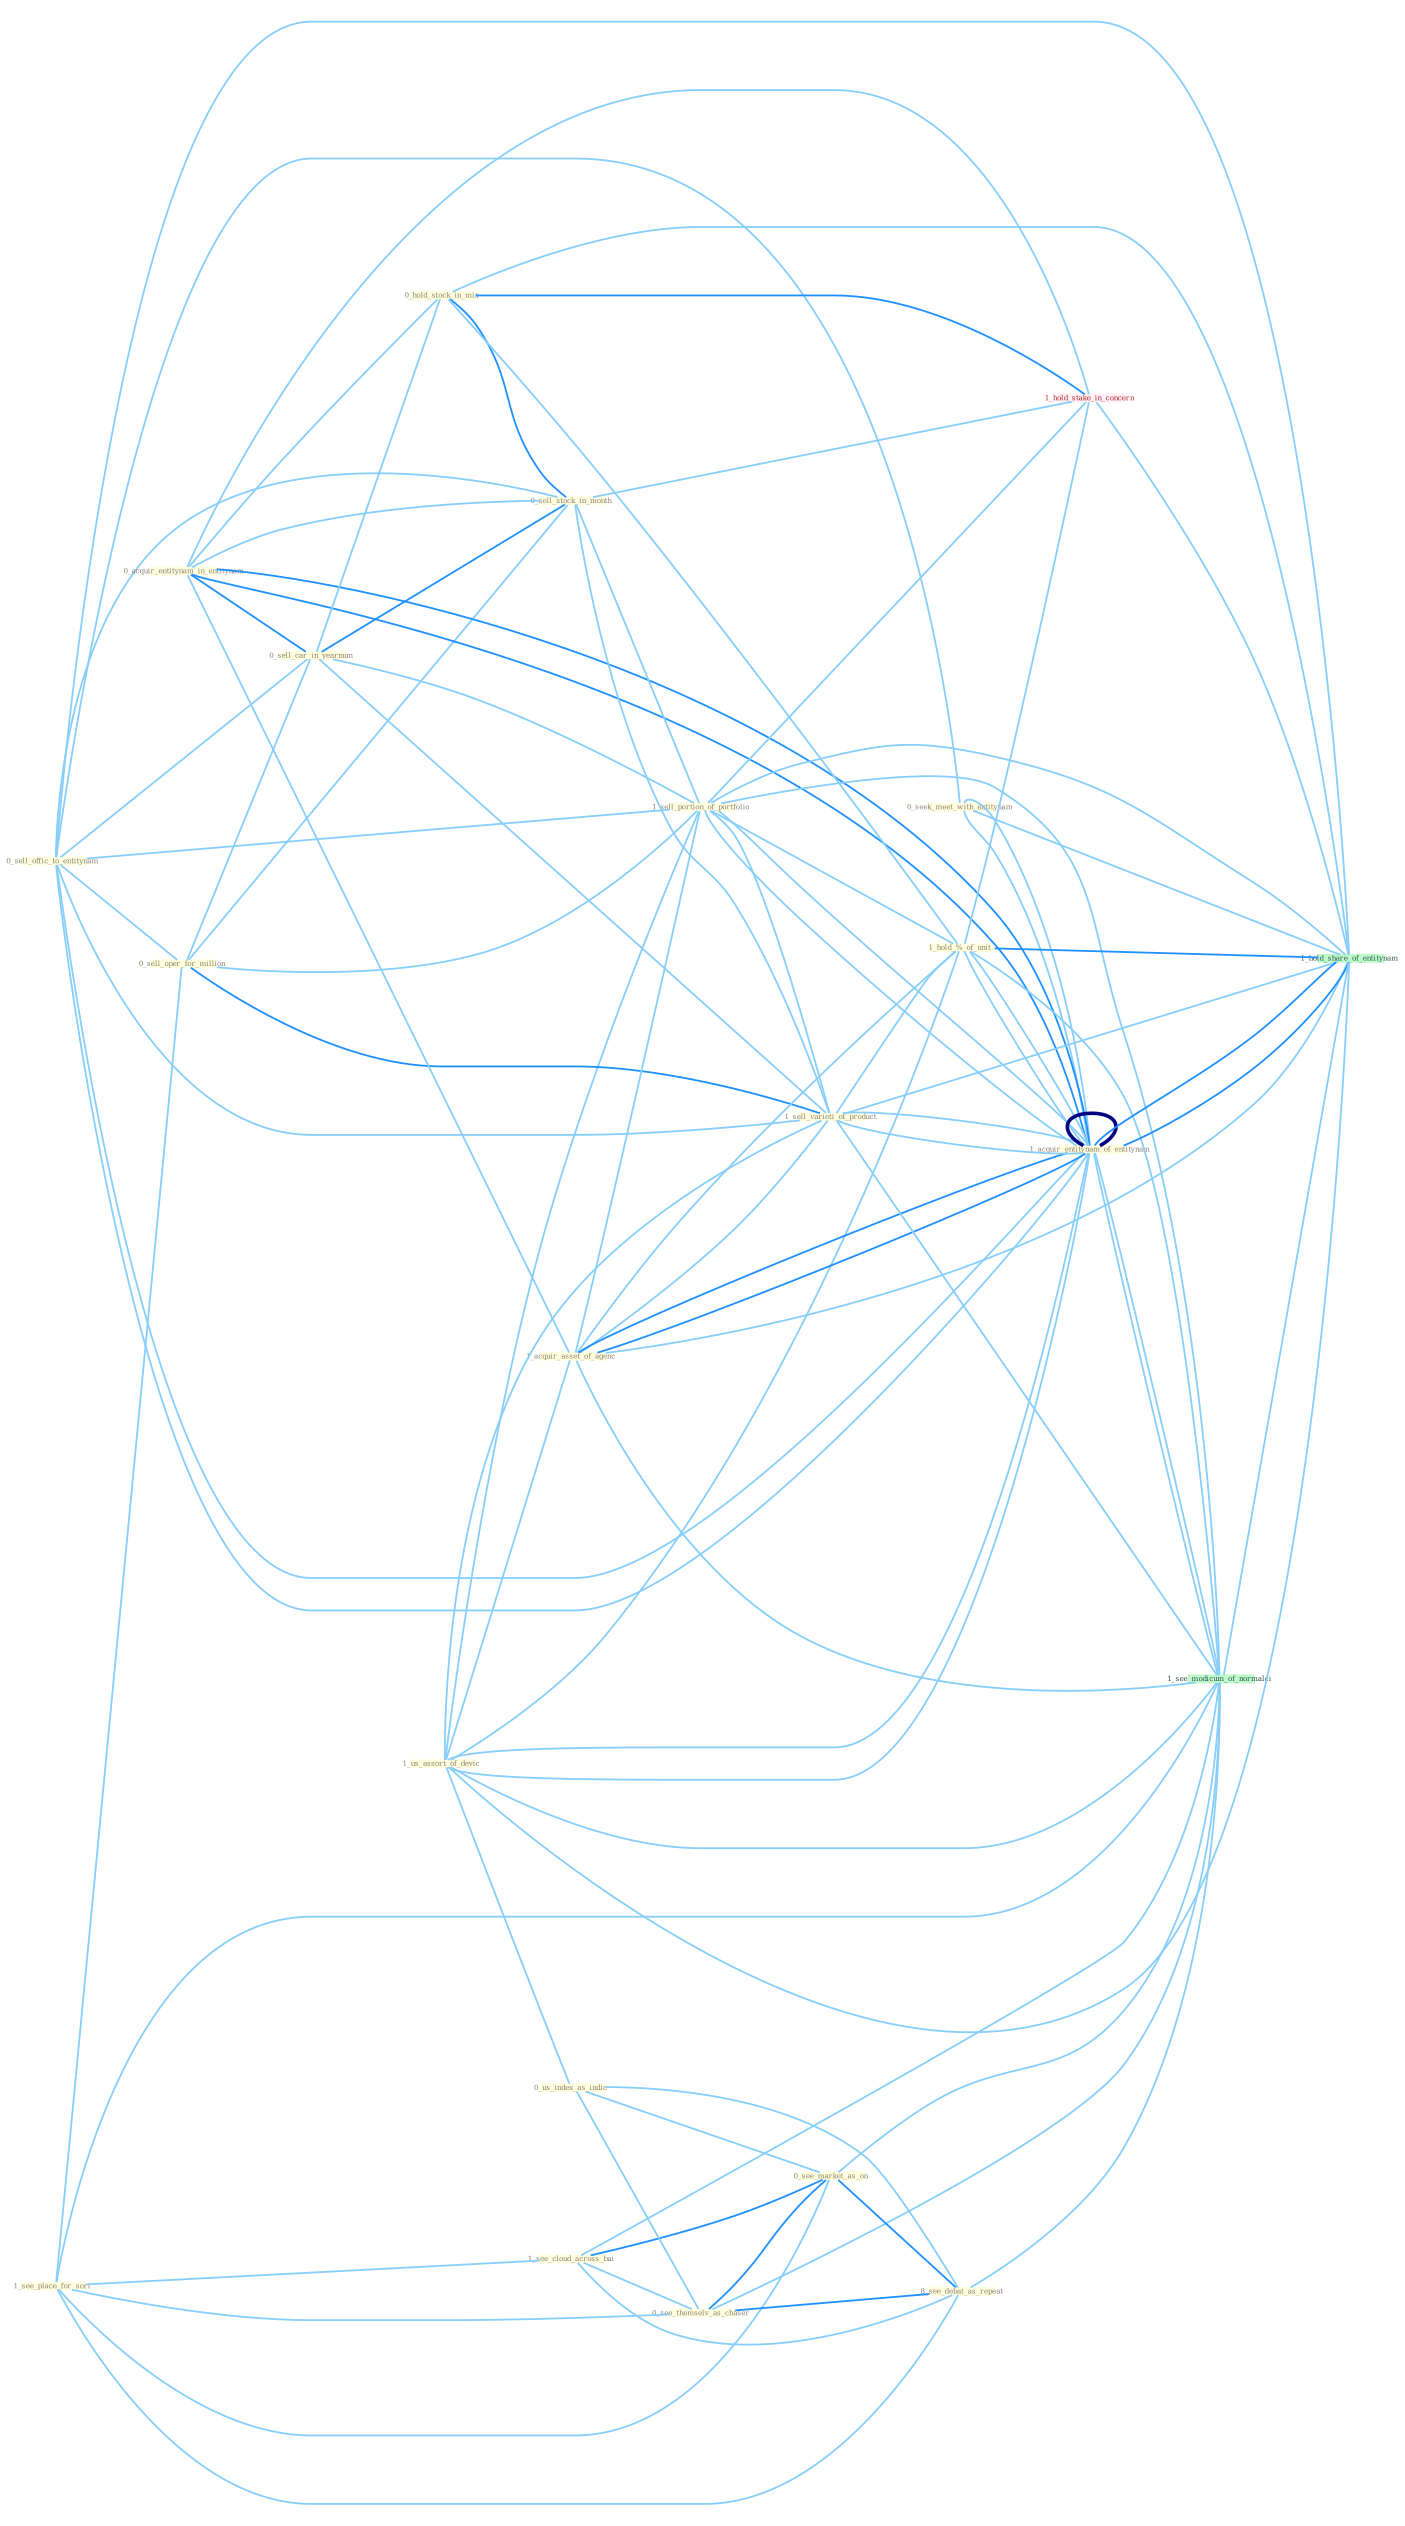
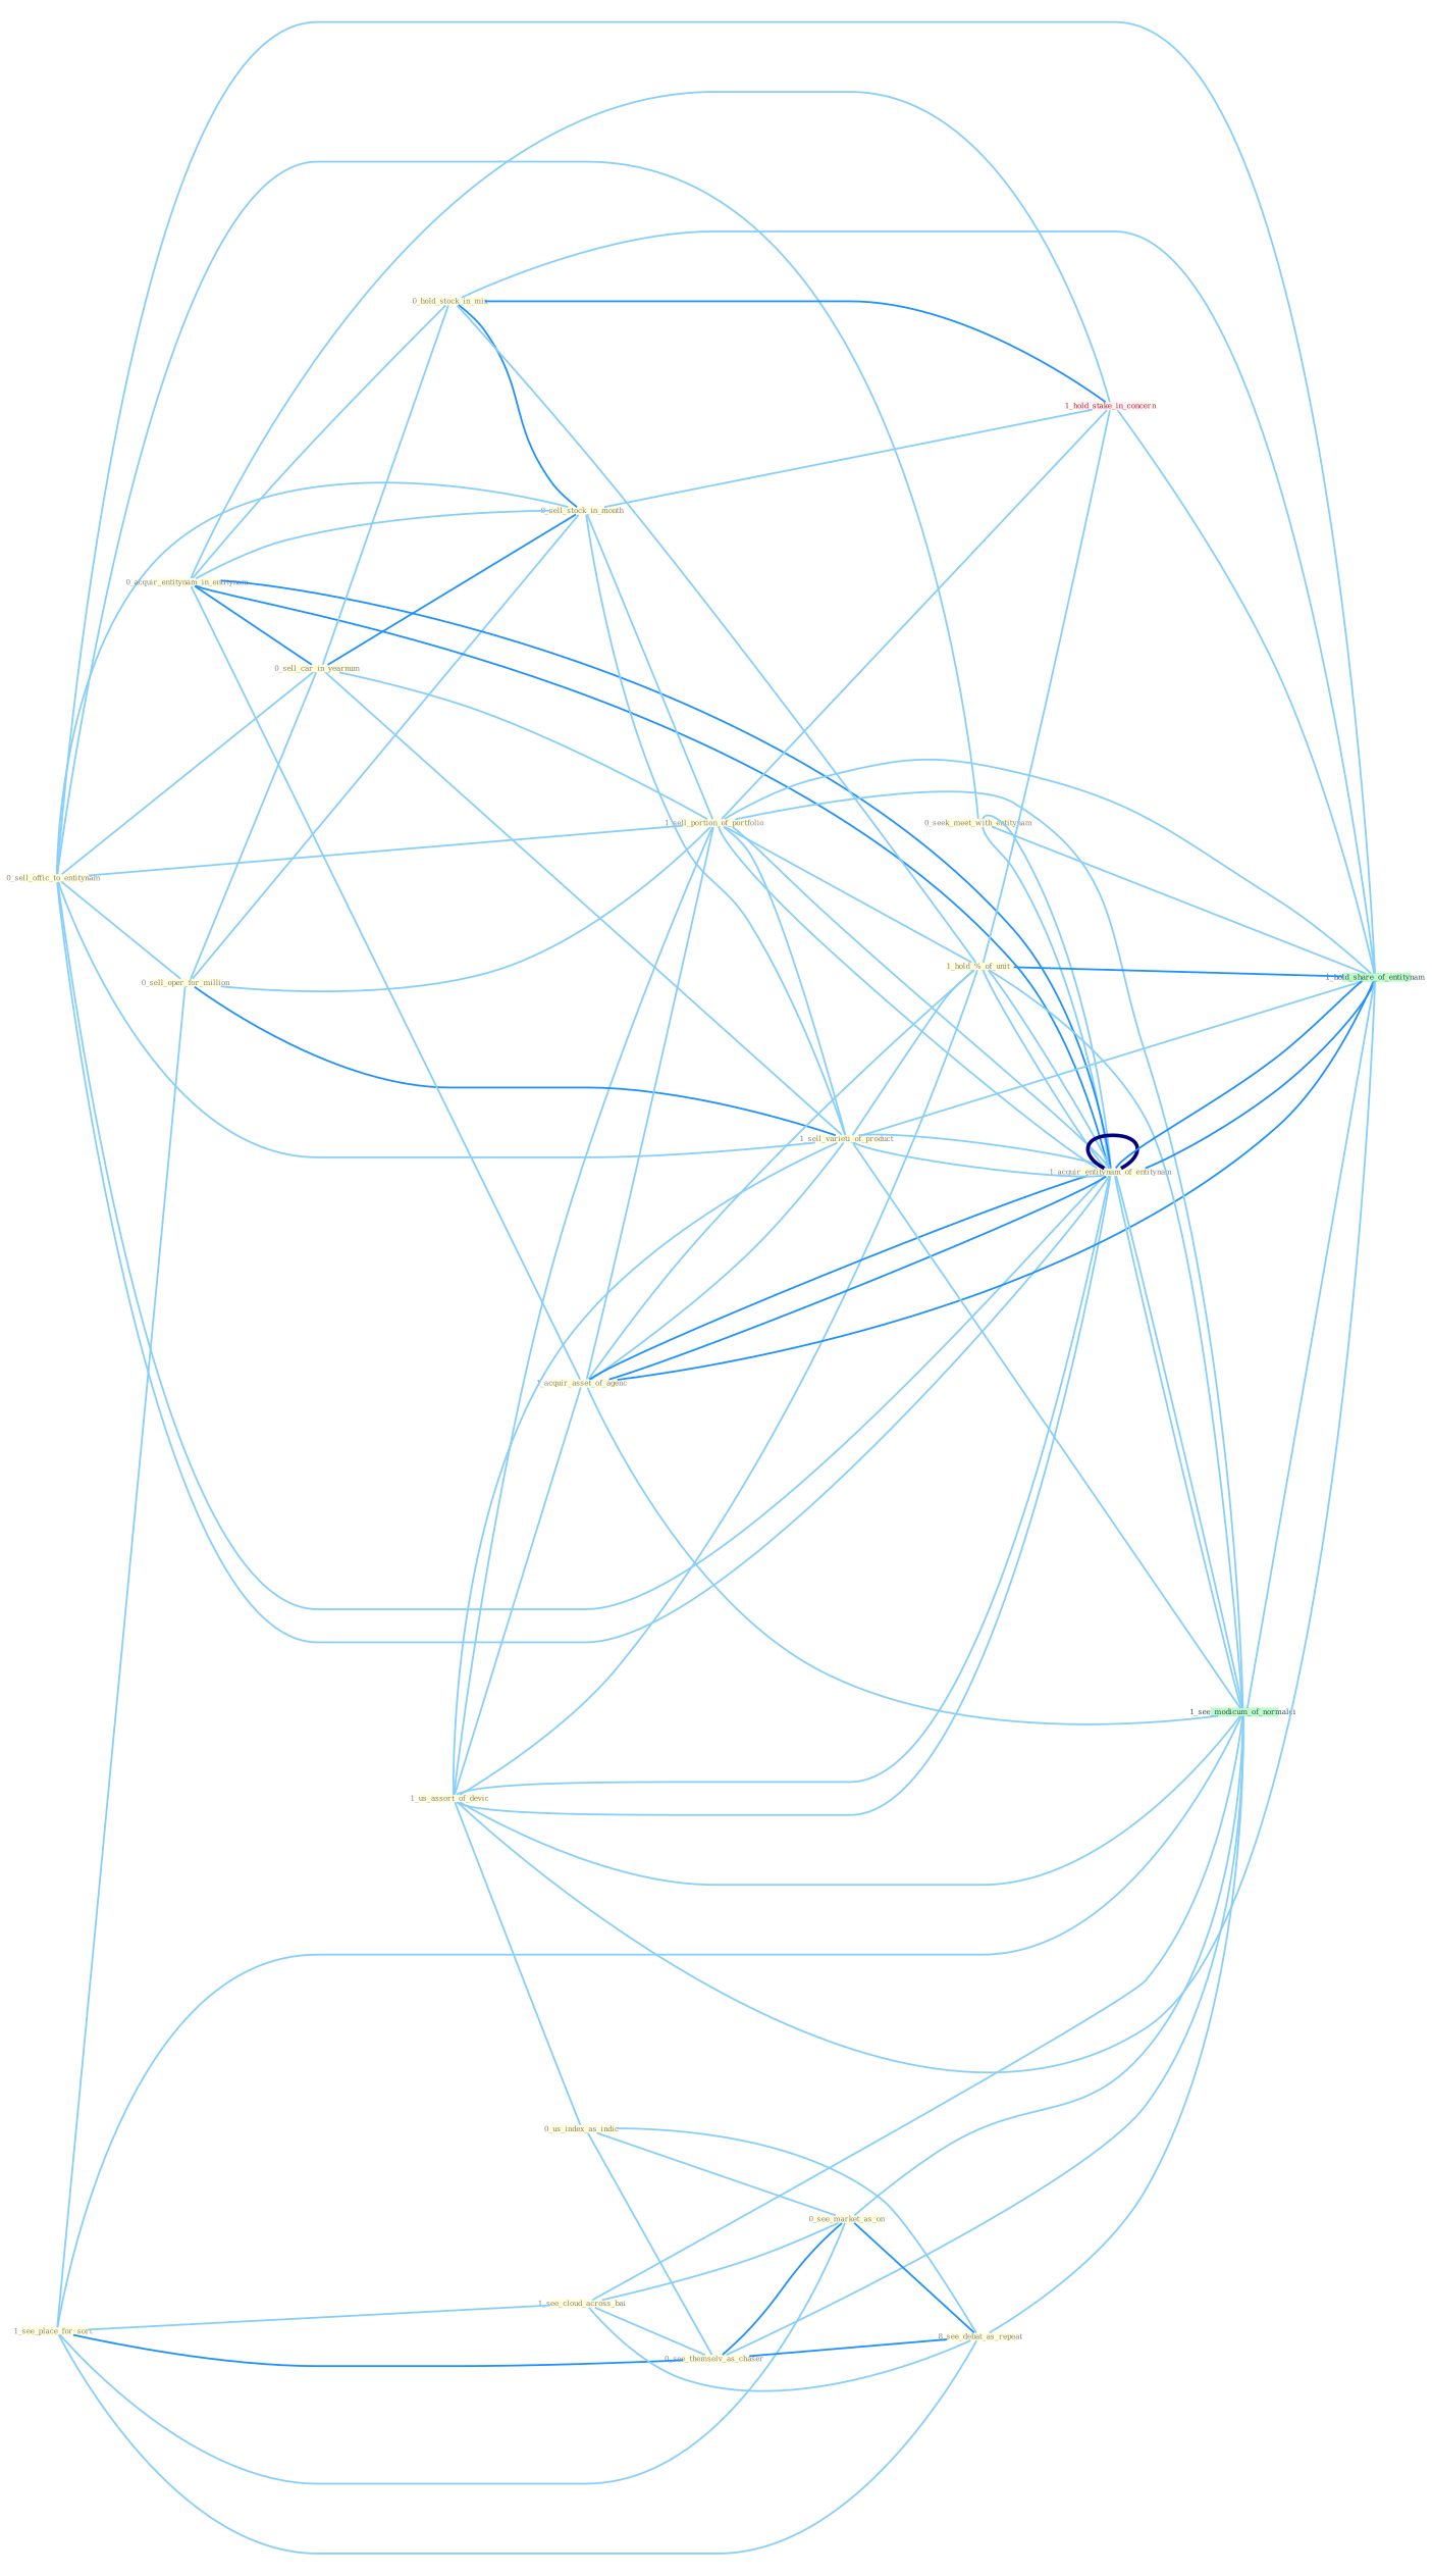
  graph {
    rankdir=LR
    node [color="#ffffe0" fixedsize=true fontcolor="#8b7d6b" fontsize=4 shape=polygon style=filled]
    edge [color="#87cefa" w=1]
    "1_see_place_for_sort " [height=.06 width=.5]
    "0_sell_offic_to_entitynam " [height=.06 width=.5]
    "1_us_assort_of_devic " [height=.06 width=.5]
    "0_sell_oper_for_million " [height=.06 width=.5]
    "1_see_cloud_across_bai " [height=.06 width=.5]
    "0_seek_meet_with_entitynam " [height=.06 width=.5]
    "0_us_index_as_indic " [height=.06 width=.5]
    n8 [height=.06 label="0_acquir_entitynam_in_entitynam" width=.5]
    "0_sell_car_in_yearnum " [height=.06 width=.5]
    "0_hold_stock_in_mix " [height=.06 width=.5]
    "0_sell_stock_in_month " [height=.06 width=.5]
    "0_see_themselv_as_chaser " [height=.06 width=.5]
    "1_acquir_asset_of_agenc " [height=.06 width=.5]
    "1_sell_portion_of_portfolio " [height=.06 width=.5]
    "1_sell_varieti_of_product " [height=.06 width=.5]
    "1_hold_%_of_unit " [height=.06 width=.5]
    "0_see_market_as_on " [height=.06 width=.5]
    "1_acquir_entitynam_of_entitynam " [height=.06 width=.5]
    n19 [height=.06 label="8_see_debat_as_repeat" width=.5]
    "1_hold_stake_in_concern " [color="#fff0f5" fontcolor="#b22222" height=.06 width=.5]
    "1_see_modicum_of_normalci " [color="#BDFCC9" fontcolor="#2f4f4f" height=.06 width=.5]
    "1_hold_share_of_entitynam " [color="#BDFCC9" fontcolor="#2f4f4f" height=.06 width=.5]
    subgraph sub_1 {
      "1_see_place_for_sort "
      "0_sell_offic_to_entitynam "
      "1_us_assort_of_devic "
      "0_sell_oper_for_million "
      "1_see_cloud_across_bai "
      "0_seek_meet_with_entitynam "
      "0_us_index_as_indic "
      n8
      "0_sell_car_in_yearnum "
      "0_hold_stock_in_mix "
      "0_sell_stock_in_month "
      "0_see_themselv_as_chaser "
      "1_acquir_asset_of_agenc "
      "1_sell_portion_of_portfolio "
      "1_sell_varieti_of_product "
      "1_hold_%_of_unit "
      "0_see_market_as_on "
      "1_acquir_entitynam_of_entitynam "
      n19
    }
    subgraph sub_2 {
      "1_hold_stake_in_concern "
    }
    "1_see_place_for_sort " -- "0_sell_oper_for_million "
    "1_see_place_for_sort " -- "1_see_cloud_across_bai "
-   "1_see_place_for_sort " -- "0_see_themselv_as_chaser "
+   "1_see_place_for_sort " -- "0_see_themselv_as_chaser " [color="#1e90ff"]
    "1_see_place_for_sort " -- "0_see_market_as_on "
    "1_see_place_for_sort " -- n19
    "1_see_place_for_sort " -- "1_see_modicum_of_normalci "
    "0_sell_offic_to_entitynam " -- "0_sell_oper_for_million "
    "0_sell_offic_to_entitynam " -- "0_seek_meet_with_entitynam "
    "0_sell_offic_to_entitynam " -- "0_sell_car_in_yearnum "
    "0_sell_offic_to_entitynam " -- "0_sell_stock_in_month "
    "0_sell_offic_to_entitynam " -- "1_sell_portion_of_portfolio "
    "0_sell_offic_to_entitynam " -- "1_sell_varieti_of_product "
    "0_sell_offic_to_entitynam " -- "1_acquir_entitynam_of_entitynam "
    "0_sell_offic_to_entitynam " -- "1_acquir_entitynam_of_entitynam "
    "0_sell_offic_to_entitynam " -- "1_hold_share_of_entitynam "
    "1_us_assort_of_devic " -- "0_us_index_as_indic "
    "1_us_assort_of_devic " -- "1_acquir_asset_of_agenc "
    "1_us_assort_of_devic " -- "1_sell_portion_of_portfolio "
    "1_us_assort_of_devic " -- "1_sell_varieti_of_product "
    "1_us_assort_of_devic " -- "1_hold_%_of_unit "
    "1_us_assort_of_devic " -- "1_acquir_entitynam_of_entitynam "
    "1_us_assort_of_devic " -- "1_acquir_entitynam_of_entitynam "
    "1_us_assort_of_devic " -- "1_see_modicum_of_normalci "
    "1_us_assort_of_devic " -- "1_hold_share_of_entitynam "
    "0_sell_oper_for_million " -- "0_sell_car_in_yearnum "
    "0_sell_oper_for_million " -- "0_sell_stock_in_month "
    "0_sell_oper_for_million " -- "1_sell_portion_of_portfolio "
    "0_sell_oper_for_million " -- "1_sell_varieti_of_product " [color="#1e90ff"]
    "1_see_cloud_across_bai " -- "0_see_themselv_as_chaser "
-   "1_see_cloud_across_bai " -- "0_see_market_as_on " [color="#1e90ff"]
+   "1_see_cloud_across_bai " -- "0_see_market_as_on "
    "1_see_cloud_across_bai " -- n19
    "1_see_cloud_across_bai " -- "1_see_modicum_of_normalci "
    "0_seek_meet_with_entitynam " -- "1_acquir_entitynam_of_entitynam "
    "0_seek_meet_with_entitynam " -- "1_acquir_entitynam_of_entitynam "
    "0_seek_meet_with_entitynam " -- "1_hold_share_of_entitynam "
    "0_us_index_as_indic " -- "0_see_themselv_as_chaser "
    "0_us_index_as_indic " -- "0_see_market_as_on "
    "0_us_index_as_indic " -- n19
    n8 -- "0_sell_car_in_yearnum " [color="#1e90ff" w=2]
    n8 -- "0_hold_stock_in_mix "
    n8 -- "0_sell_stock_in_month "
    n8 -- "1_acquir_asset_of_agenc "
    n8 -- "1_acquir_entitynam_of_entitynam " [color="#1e90ff" w=2]
    n8 -- "1_acquir_entitynam_of_entitynam " [color="#1e90ff" w=2]
    n8 -- "1_hold_stake_in_concern "
    "0_sell_car_in_yearnum " -- "0_hold_stock_in_mix "
    "0_sell_car_in_yearnum " -- "0_sell_stock_in_month " [color="#1e90ff" w=2]
    "0_sell_car_in_yearnum " -- "1_sell_portion_of_portfolio "
    "0_sell_car_in_yearnum " -- "1_sell_varieti_of_product "
    "0_hold_stock_in_mix " -- "0_sell_stock_in_month " [color="#1e90ff" w=2]
    "0_hold_stock_in_mix " -- "1_hold_%_of_unit "
    "0_hold_stock_in_mix " -- "1_hold_stake_in_concern " [color="#1e90ff" w=2]
    "0_hold_stock_in_mix " -- "1_hold_share_of_entitynam "
    "0_sell_stock_in_month " -- "1_sell_portion_of_portfolio "
    "0_sell_stock_in_month " -- "1_sell_varieti_of_product "
    "0_sell_stock_in_month " -- "1_hold_stake_in_concern "
    "0_see_themselv_as_chaser " -- "0_see_market_as_on " [color="#1e90ff" w=2]
    "0_see_themselv_as_chaser " -- n19 [color="#1e90ff" w=2]
    "0_see_themselv_as_chaser " -- "1_see_modicum_of_normalci "
    "1_acquir_asset_of_agenc " -- "1_sell_portion_of_portfolio "
    "1_acquir_asset_of_agenc " -- "1_sell_varieti_of_product "
    "1_acquir_asset_of_agenc " -- "1_hold_%_of_unit "
    "1_acquir_asset_of_agenc " -- "1_acquir_entitynam_of_entitynam " [color="#1e90ff" w=2]
    "1_acquir_asset_of_agenc " -- "1_acquir_entitynam_of_entitynam " [color="#1e90ff" w=2]
    "1_acquir_asset_of_agenc " -- "1_see_modicum_of_normalci "
-   "1_acquir_asset_of_agenc " -- "1_hold_share_of_entitynam "
+   "1_acquir_asset_of_agenc " -- "1_hold_share_of_entitynam " [color="#1e90ff"]
    "1_sell_portion_of_portfolio " -- "1_sell_varieti_of_product " [w=2]
    "1_sell_portion_of_portfolio " -- "1_hold_%_of_unit "
    "1_sell_portion_of_portfolio " -- "1_acquir_entitynam_of_entitynam "
    "1_sell_portion_of_portfolio " -- "1_acquir_entitynam_of_entitynam "
    "1_sell_portion_of_portfolio " -- "1_hold_stake_in_concern "
    "1_sell_portion_of_portfolio " -- "1_see_modicum_of_normalci "
    "1_sell_portion_of_portfolio " -- "1_hold_share_of_entitynam "
    "1_sell_varieti_of_product " -- "1_hold_%_of_unit "
    "1_sell_varieti_of_product " -- "1_acquir_entitynam_of_entitynam "
    "1_sell_varieti_of_product " -- "1_acquir_entitynam_of_entitynam "
    "1_sell_varieti_of_product " -- "1_see_modicum_of_normalci "
    "1_sell_varieti_of_product " -- "1_hold_share_of_entitynam "
    "1_hold_%_of_unit " -- "1_acquir_entitynam_of_entitynam "
    "1_hold_%_of_unit " -- "1_acquir_entitynam_of_entitynam "
    "1_hold_%_of_unit " -- "1_hold_stake_in_concern "
    "1_hold_%_of_unit " -- "1_see_modicum_of_normalci "
    "1_hold_%_of_unit " -- "1_hold_share_of_entitynam " [color="#1e90ff" w=2]
    "0_see_market_as_on " -- n19 [color="#1e90ff" w=2]
    "0_see_market_as_on " -- "1_see_modicum_of_normalci "
    "1_acquir_entitynam_of_entitynam " -- "1_acquir_entitynam_of_entitynam " [color="#000080" style=bold w=4]
    "1_acquir_entitynam_of_entitynam " -- "1_see_modicum_of_normalci "
    "1_acquir_entitynam_of_entitynam " -- "1_hold_share_of_entitynam " [color="#1e90ff" w=2]
    "1_acquir_entitynam_of_entitynam " -- "1_hold_share_of_entitynam " [color="#1e90ff" w=2]
    n19 -- "1_see_modicum_of_normalci "
    "1_hold_stake_in_concern " -- "1_hold_share_of_entitynam "
    "1_see_modicum_of_normalci " -- "1_acquir_entitynam_of_entitynam "
    "1_see_modicum_of_normalci " -- "1_hold_share_of_entitynam "
  }
